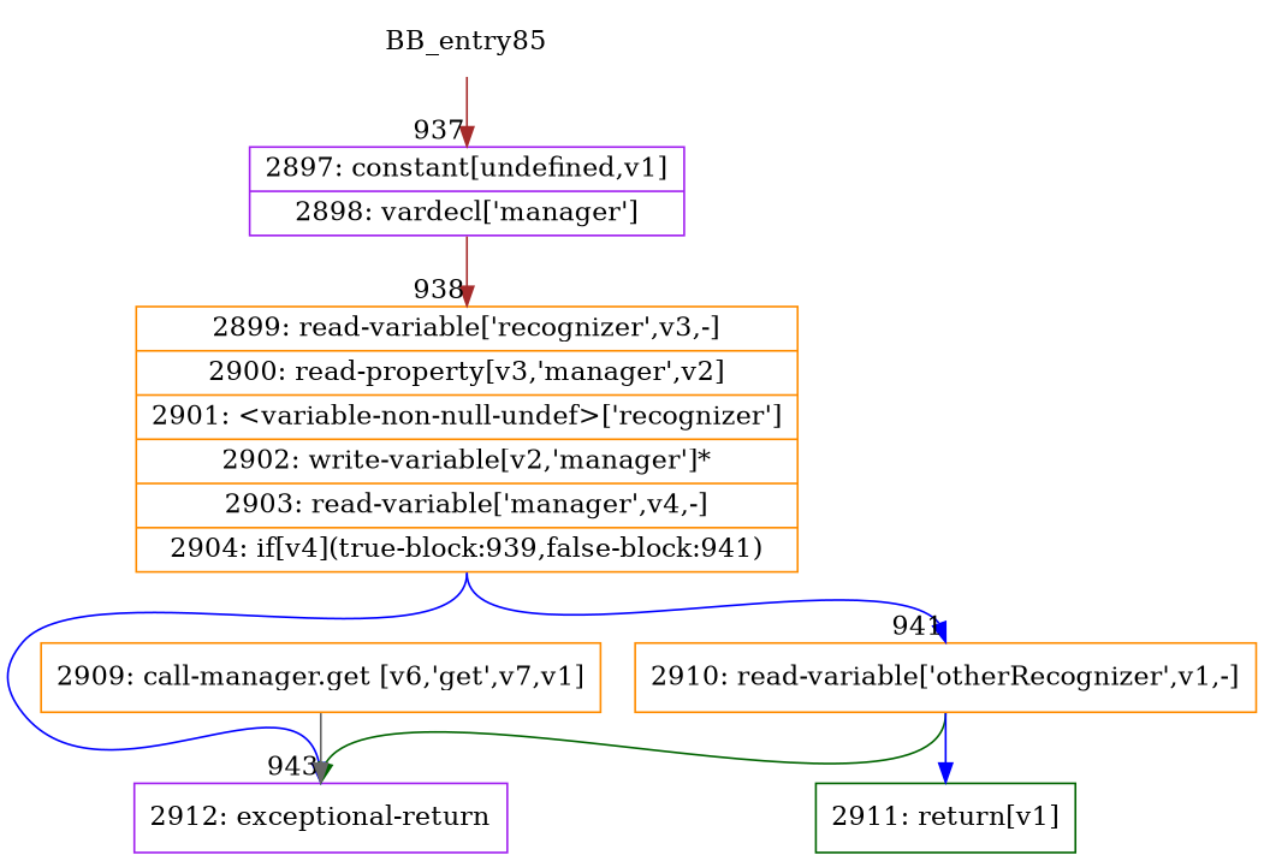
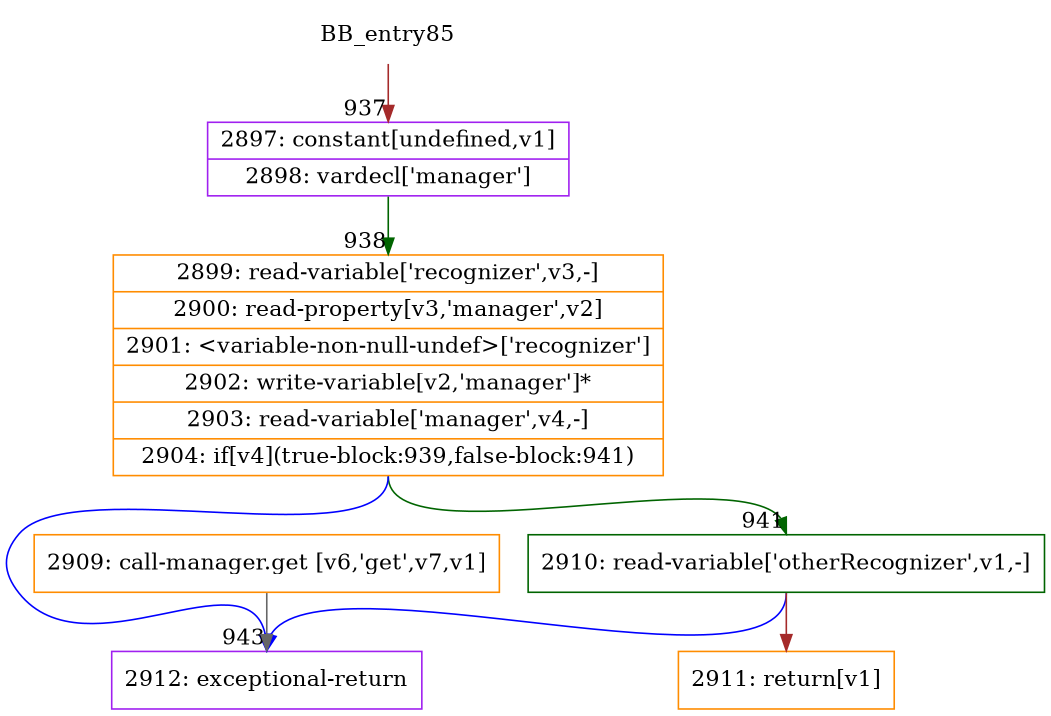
  digraph {
    rankdir=TD
    node [color=darkorange shape=record]
    edge [color=brown headport=n tailport=s]
    n1 [color=darkgreen label=BB_entry85 shape=none]
    n2 [color=purple label="{2897: constant[undefined,v1]|2898: vardecl['manager']}"]
    n3 [label="{2899: read-variable['recognizer',v3,-]|2900: read-property[v3,'manager',v2]|2901: \<variable-non-null-undef\>['recognizer']|2902: write-variable[v2,'manager']*|2903: read-variable['manager',v4,-]|2904: if[v4](true-block:939,false-block:941)}"]
-   n4 [label="{2910: read-variable['otherRecognizer',v1,-]}"]
+   n4 [color=darkgreen label="{2910: read-variable['otherRecognizer',v1,-]}"]
    n5 [color=purple label="{2912: exceptional-return}"]
-   n6 [color=darkgreen label="{2911: return[v1]}"]
+   n6 [label="{2911: return[v1]}"]
    n7 [label="{2909: call-manager.get [v6,'get',v7,v1]}"]
    n1 -> n2 [headlabel="    937"]
-   n2 -> n3 [headlabel="      938"]
-   n3 -> n4 [color=blue headlabel="      941"]
+   n2 -> n3 [color=darkgreen headlabel="      938"]
+   n3 -> n4 [color=darkgreen headlabel="      941"]
    n3 -> n5 [color=blue headlabel="      943"]
-   n4 -> n5 [color=darkgreen]
-   n4 -> n6 [color=blue]
+   n4 -> n5 [color=blue]
+   n4 -> n6
    n7 -> n5 [color=gray40]
  }
